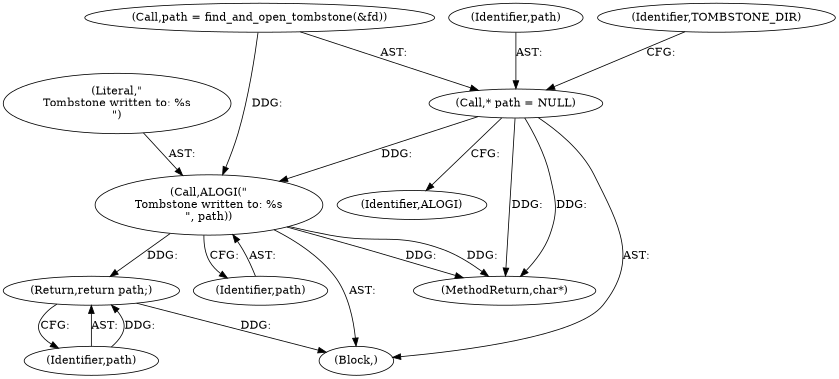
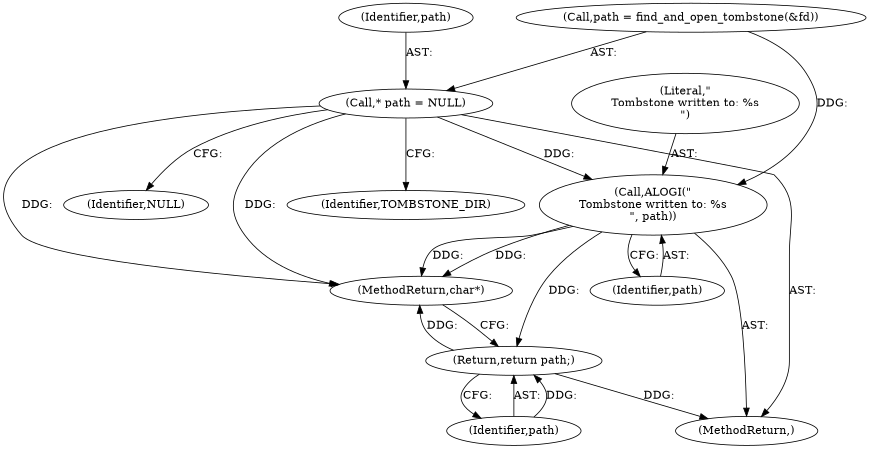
  digraph {
    n1 [label="(Call,* path = NULL)"]
    n2 [label="(Call,ALOGI(\"\nTombstone written to: %s\n\", path))"]
-   n3 [label="(Block,)"]
-   n4 [label="(Identifier,ALOGI)"]
+   n3 [label="(MethodReturn,)"]
+   n4 [label="(Identifier,NULL)"]
    n5 [label="(MethodReturn,char*)"]
    n6 [label="(Return,return path;)"]
    n7 [label="(Identifier,path)"]
    n8 [label="(Identifier,path)"]
    n9 [label="(Literal,\"\nTombstone written to: %s\n\")"]
    n10 [label="(Call,path = find_and_open_tombstone(&fd))"]
    n11 [label="(Identifier,path)"]
    n12 [label="(Identifier,TOMBSTONE_DIR)"]
    n1 -> n2 [label="DDG: "]
    n1 -> n3 [label="AST: "]
    n1 -> n4 [label="CFG: "]
    n1 -> n5 [label="DDG: "]
    n1 -> n5 [label="DDG: "]
    n2 -> n3 [label="AST: "]
    n2 -> n5 [label="DDG: "]
    n2 -> n5 [label="DDG: "]
    n2 -> n6 [label="DDG: "]
    n2 -> n7 [label="CFG: "]
+   n5 -> n6 [label="CFG: "]
    n6 -> n3 [label="DDG: "]
+   n6 -> n5 [label="DDG: "]
    n6 -> n8 [label="CFG: "]
    n7 -> n2 [label="AST: "]
    n8 -> n6 [label="AST: "]
    n8 -> n6 [label="DDG: "]
    n9 -> n2 [label="AST: "]
    n10 -> n1 [label="AST: "]
    n10 -> n2 [label="DDG: "]
    n11 -> n1 [label="AST: "]
-   n12 -> n1 [label="CFG: "]
+   n1 -> n12 [label="CFG: "]
  }
